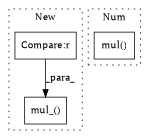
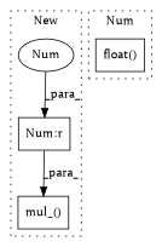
  digraph {
    fontname="PT Serif"
    node [a=75 fontname="PT Serif" shape=box]
    edge [fontname="PT Serif"]
    n1 [l="7,1" label="mul_()" s="1627,1646"]
-   n2 [a=40 l=12 label="Compare:r" s=1634]
-   n4 [l=16 label="mul()" s=555]
+   n2 [a=40 l=12 label="Num:r" s=1634]
+   n3 [a=76 l=4 label=Num s=1642 shape=ellipse]
+   n4 [l=16 label="float()" s=555]
    subgraph cluster_1 {
      label=New
      style=dotted
      n1
      n2
+     n3
    }
    subgraph cluster_2 {
      label=Num
      style=dotted
      n4
    }
    n2 -> n1 [label=_para_]
+   n3 -> n2 [label=_para_]
  }
